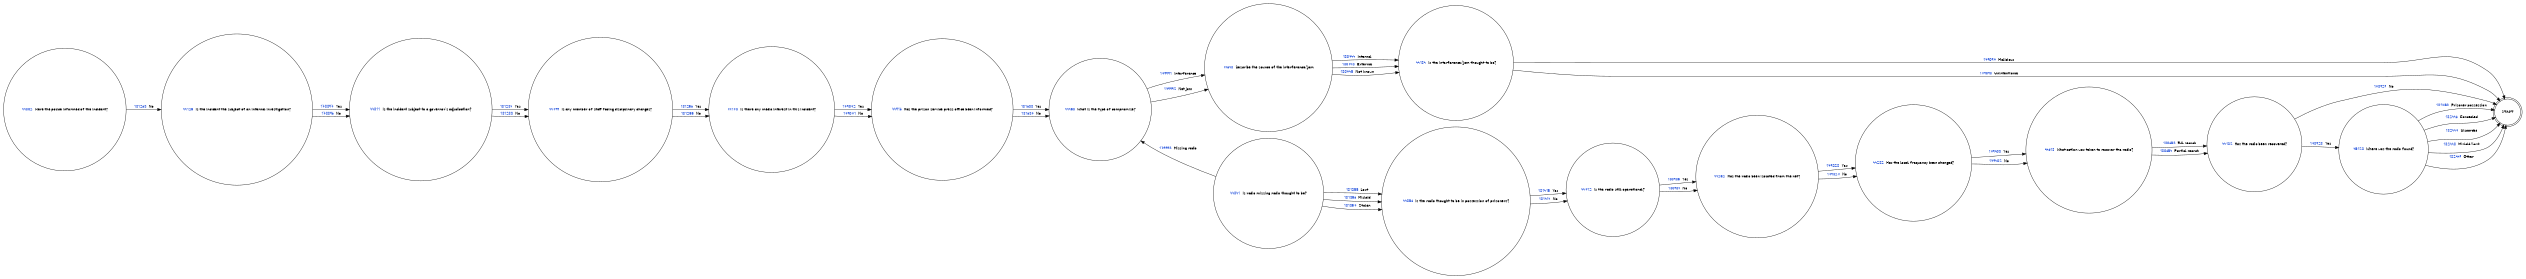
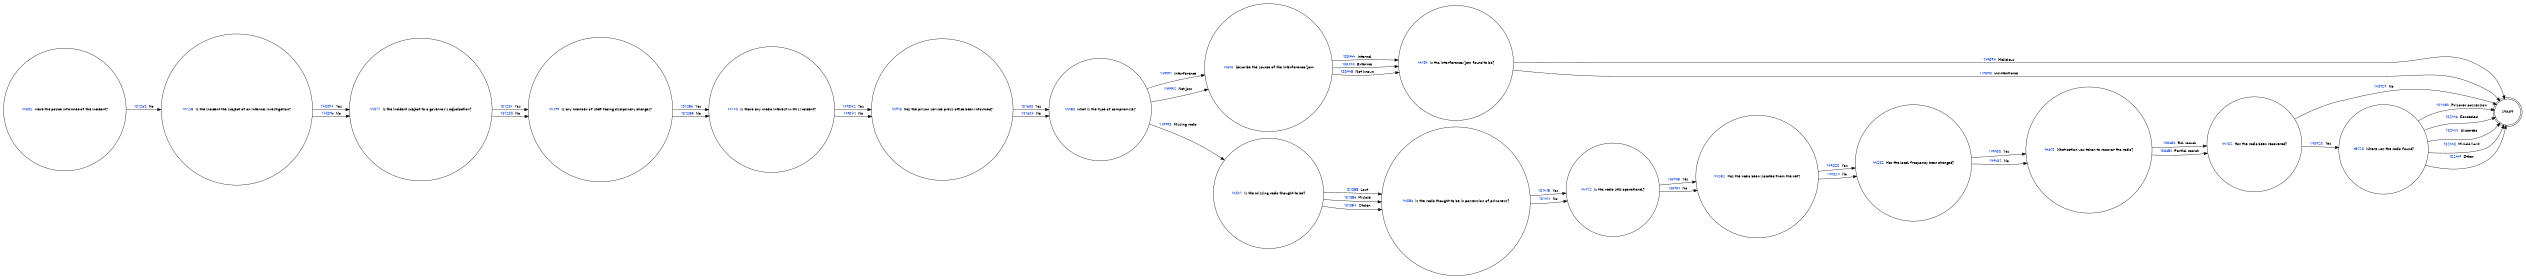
  digraph {
    fontname="Patrick Hand"
    rankdir=LR
    node [fontname="Patrick Hand" shape=circle]
    edge [fontname="Patrick Hand"]
    n1 [label=< <FONT COLOR="royalblue">44802 </FONT> Were the police informed of the incident? >]
    n2 [label=< <FONT COLOR="royalblue">44125 </FONT> Is the incident the subject of an internal investigation? >]
    n3 [label=< <FONT COLOR="royalblue">44811 </FONT> Is the incident subject to a governor&#39;s adjudication? >]
    n4 [label=START shape=doublecircle]
    n5 [label=< <FONT COLOR="royalblue">44799 </FONT> Is any member of staff facing disciplinary charges? >]
    n6 [label=< <FONT COLOR="royalblue">44173 </FONT> Is there any media interest in this incident? >]
    n7 [label=< <FONT COLOR="royalblue">44132 </FONT> Has the radio been recovered? >]
    n8 [label=< <FONT COLOR="royalblue">45123 </FONT> Where was the radio found? >]
    n9 [label=< <FONT COLOR="royalblue">44916 </FONT> Has the prison service press office been informed? >]
    n10 [label=< <FONT COLOR="royalblue">44453 </FONT> What is the type of compromise? >]
    n11 [label=< <FONT COLOR="royalblue">44648 </FONT> Describe the source of the interference/jam >]
-   n12 [label=< <FONT COLOR="royalblue">44841 </FONT> Is radio missing radio thought to be? >]
-   n13 [label=< <FONT COLOR="royalblue">44184 </FONT> Is the interference/jam thought to be? >]
+   n12 [label=< <FONT COLOR="royalblue">44841 </FONT> Is the missing radio thought to be? >]
+   n13 [label=< <FONT COLOR="royalblue">44184 </FONT> Is the interference/jam found to be? >]
    n14 [label=< <FONT COLOR="royalblue">44252 </FONT> Has the radio been isolated from the net? >]
    n15 [label=< <FONT COLOR="royalblue">44282 </FONT> Has the local frequency been changed? >]
    n16 [label=< <FONT COLOR="royalblue">44618 </FONT> What action was taken to recover the radio? >]
    n17 [label=< <FONT COLOR="royalblue">44856 </FONT> Is the radio thought to be in possession of prisoners? >]
    n18 [label=< <FONT COLOR="royalblue">44712 </FONT> Is the radio still operational? >]
    n1 -> n2 [label=< <FONT COLOR="royalblue">181263 </FONT> No >]
    n2 -> n3 [label=< <FONT COLOR="royalblue">178897 </FONT> Yes >]
    n2 -> n3 [label=< <FONT COLOR="royalblue">178896 </FONT> No >]
    n3 -> n5 [label=< <FONT COLOR="royalblue">181284 </FONT> Yes >]
    n3 -> n5 [label=< <FONT COLOR="royalblue">181283 </FONT> No >]
    n5 -> n6 [label=< <FONT COLOR="royalblue">181256 </FONT> Yes >]
    n5 -> n6 [label=< <FONT COLOR="royalblue">181255 </FONT> No >]
    n6 -> n9 [label=< <FONT COLOR="royalblue">179072 </FONT> Yes >]
    n6 -> n9 [label=< <FONT COLOR="royalblue">179071 </FONT> No >]
    n7 -> n4 [label=< <FONT COLOR="royalblue">178929 </FONT> No >]
    n7 -> n8 [label=< <FONT COLOR="royalblue">178928 </FONT> Yes >]
    n8 -> n4 [label=< <FONT COLOR="royalblue">182450 </FONT> Prisoner possession >]
    n8 -> n4 [label=< <FONT COLOR="royalblue">182446 </FONT> Concealed >]
    n8 -> n4 [label=< <FONT COLOR="royalblue">182447 </FONT> Discarded >]
    n8 -> n4 [label=< <FONT COLOR="royalblue">182448 </FONT> Mislaid/lost >]
    n8 -> n4 [label=< <FONT COLOR="royalblue">182449 </FONT> Other >]
    n9 -> n10 [label=< <FONT COLOR="royalblue">181638 </FONT> Yes >]
    n9 -> n10 [label=< <FONT COLOR="royalblue">181637 </FONT> No >]
    n10 -> n11 [label=< <FONT COLOR="royalblue">179991 </FONT> Interference >]
    n10 -> n11 [label=< <FONT COLOR="royalblue">179992 </FONT> Net jam >]
-   n12 -> n10 [label=< <FONT COLOR="royalblue">179993 </FONT> Missing radio >]
+   n10 -> n12 [label=< <FONT COLOR="royalblue">179993 </FONT> Missing radio >]
    n11 -> n13 [label=< <FONT COLOR="royalblue">180744 </FONT> Internal >]
    n11 -> n13 [label=< <FONT COLOR="royalblue">180743 </FONT> External >]
    n11 -> n13 [label=< <FONT COLOR="royalblue">180745 </FONT> Not known >]
    n12 -> n17 [label=< <FONT COLOR="royalblue">181355 </FONT> Lost >]
    n12 -> n17 [label=< <FONT COLOR="royalblue">181356 </FONT> Mislaid >]
    n12 -> n17 [label=< <FONT COLOR="royalblue">181357 </FONT> Stolen >]
    n13 -> n4 [label=< <FONT COLOR="royalblue">179097 </FONT> Malicious >]
    n13 -> n4 [label=< <FONT COLOR="royalblue">179098 </FONT> Unintentional >]
    n14 -> n15 [label=< <FONT COLOR="royalblue">179328 </FONT> Yes >]
    n14 -> n15 [label=< <FONT COLOR="royalblue">179327 </FONT> No >]
    n15 -> n16 [label=< <FONT COLOR="royalblue">179403 </FONT> Yes >]
    n15 -> n16 [label=< <FONT COLOR="royalblue">179402 </FONT> No >]
    n16 -> n7 [label=< <FONT COLOR="royalblue">180653 </FONT> Full search >]
    n16 -> n7 [label=< <FONT COLOR="royalblue">180654 </FONT> Partial search >]
    n17 -> n18 [label=< <FONT COLOR="royalblue">181415 </FONT> Yes >]
    n17 -> n18 [label=< <FONT COLOR="royalblue">181414 </FONT> No >]
    n18 -> n14 [label=< <FONT COLOR="royalblue">180985 </FONT> Yes >]
    n18 -> n14 [label=< <FONT COLOR="royalblue">180984 </FONT> No >]
  }
